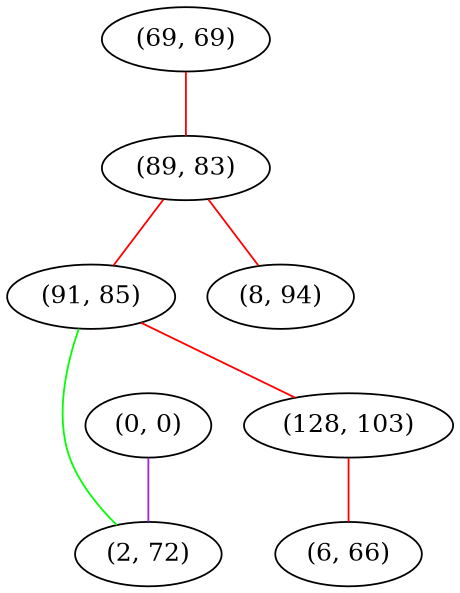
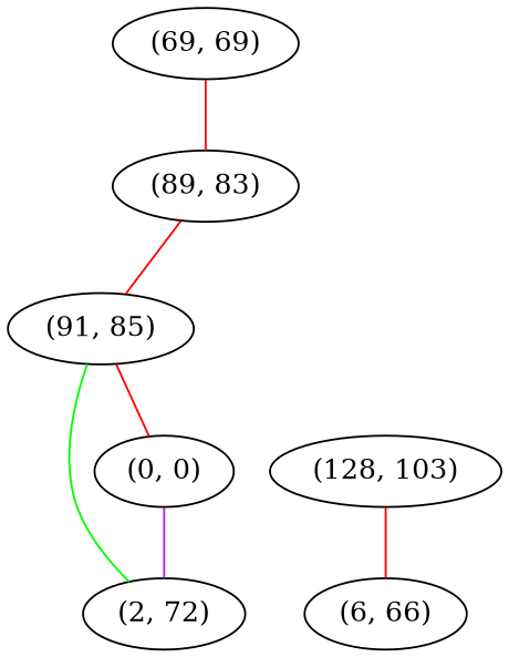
  graph {
    edge [color=red weight=1]
    n1 [label="(2, 72)"]
    "(0, 0)"
    "(69, 69)"
    "(89, 83)"
    n5 [label="(91, 85)"]
-   "(8, 94)"
    "(128, 103)"
    "(6, 66)"
    "(0, 0)" -- n1 [color=purple weight=4]
    "(69, 69)" -- "(89, 83)"
    "(89, 83)" -- n5
-   "(89, 83)" -- "(8, 94)"
    n5 -- n1 [color=green weight=2]
-   n5 -- "(128, 103)"
+   n5 -- "(0, 0)"
    "(128, 103)" -- "(6, 66)"
  }
